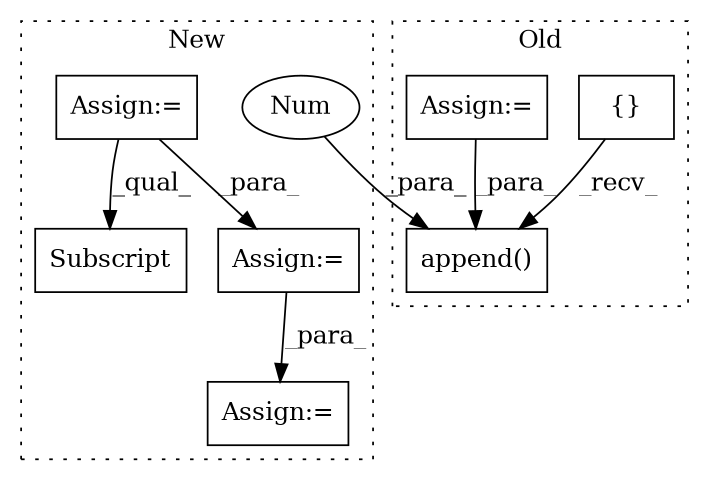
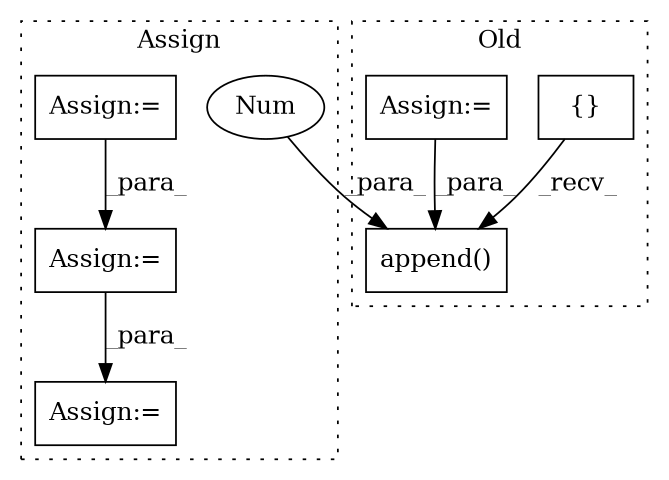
  digraph {
    node [a=68 l=3 shape=box]
-   n1 [a=63 l="14,0" label=Subscript s="41747,0"]
    n2 [a=76 l=2 label=Num s=41758 shape=ellipse]
    n3 [label="Assign:=" s=40883]
    n4 [label="Assign:=" s=41780]
    n5 [label="Assign:=" s=41890]
    n6 [a=75 l="19,1" label="append()" s="42263,42308"]
    n7 [a=59 l="2,1" label="{}" s="41823,41823"]
    n8 [label="Assign:=" s=42171]
    subgraph cluster_1 {
-     label=New
+     label=Assign
      style=dotted
-     n1
      n2
      n3
      n4
      n5
    }
    subgraph cluster_2 {
      label=Old
      style=dotted
      n6
      n7
      n8
    }
    n2 -> n6 [label=_para_]
-   n3 -> n1 [label=_qual_]
    n3 -> n4 [label=_para_]
    n4 -> n5 [label=_para_]
    n7 -> n6 [label=_recv_]
    n8 -> n6 [label=_para_]
  }
